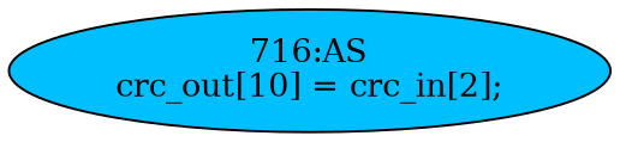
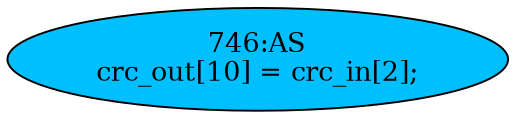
  strict digraph {
-   n1 [ast="<pyverilog.vparser.ast.Assign object at 0x7f55d3d0a650>" def_var="['crc_out']" fillcolor=deepskyblue label="716:AS\ncrc_out[10] = crc_in[2];" statements="[]" style=filled typ=Assign use_var="['crc_in']"]
+   n1 [ast="<pyverilog.vparser.ast.Assign object at 0x7f55d3d0a650>" def_var="['crc_out']" fillcolor=deepskyblue label="746:AS\ncrc_out[10] = crc_in[2];" statements="[]" style=filled typ=Assign use_var="['crc_in']"]
  }
